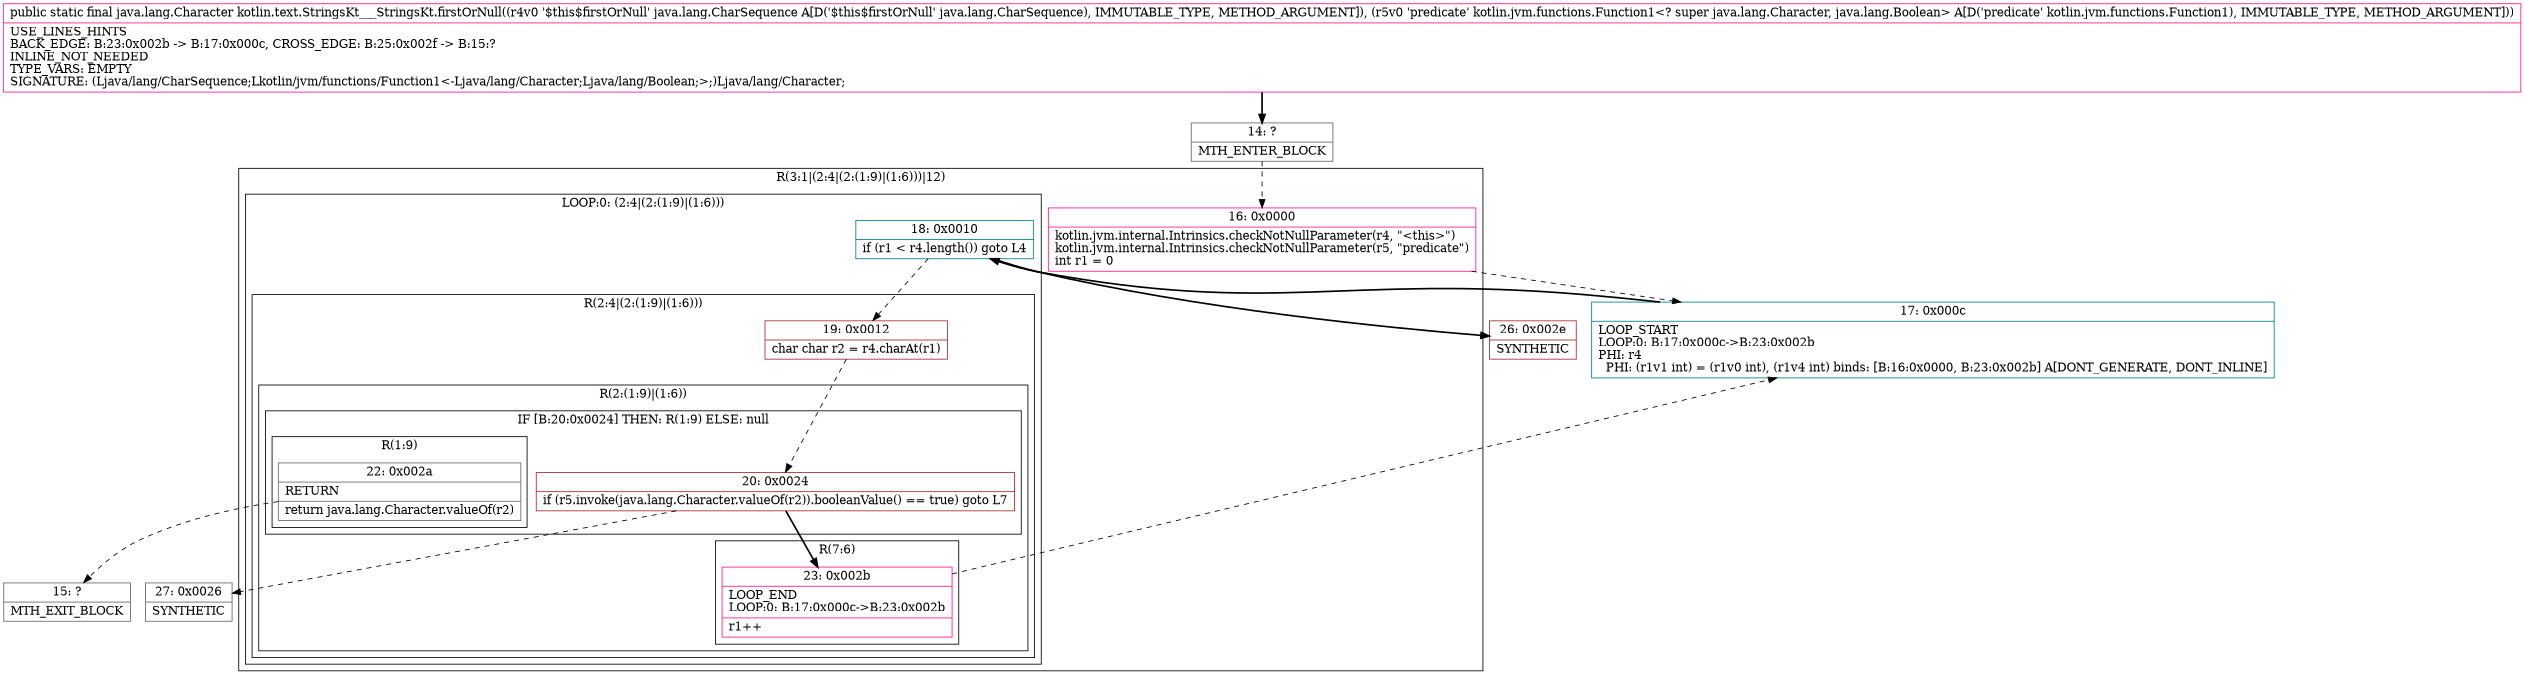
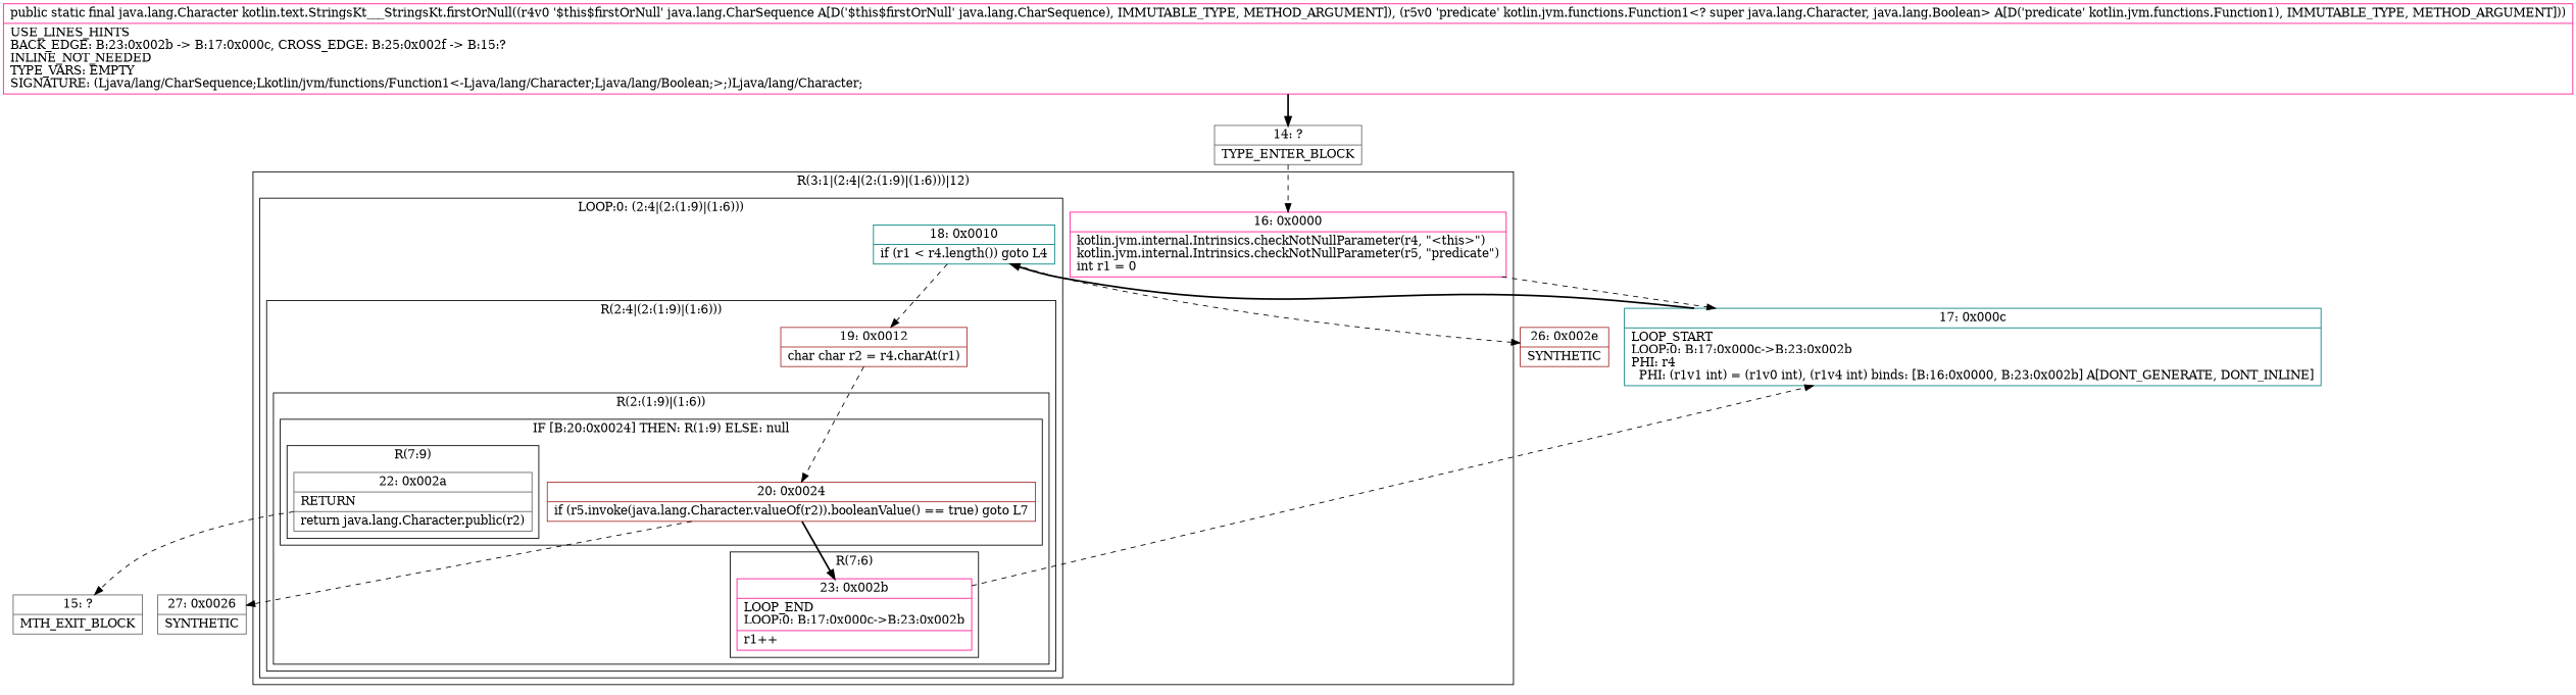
  digraph {
    node [color=gray40 shape=record]
    edge [style=dashed]
-   n1 [label="{22\:\ 0x002a|RETURN\l|return java.lang.Character.valueOf(r2)\l}"]
+   n1 [label="{22\:\ 0x002a|RETURN\l|return java.lang.Character.public(r2)\l}"]
    n2 [color=brown label="{20\:\ 0x0024|if (r5.invoke(java.lang.Character.valueOf(r2)).booleanValue() == true) goto L7\l}"]
    n3 [color=deeppink label="{23\:\ 0x002b|LOOP_END\lLOOP:0: B:17:0x000c\-\>B:23:0x002b\l|r1++\l}"]
    n4 [color=brown label="{19\:\ 0x0012|char char r2 = r4.charAt(r1)\l}"]
    n5 [color=teal label="{18\:\ 0x0010|if (r1 \< r4.length()) goto L4\l}"]
    n6 [color=deeppink label="{16\:\ 0x0000|kotlin.jvm.internal.Intrinsics.checkNotNullParameter(r4, \"\<this\>\")\lkotlin.jvm.internal.Intrinsics.checkNotNullParameter(r5, \"predicate\")\lint r1 = 0\l}"]
    n7 [label="{15\:\ ?|MTH_EXIT_BLOCK\l}"]
    n8 [label="{27\:\ 0x0026|SYNTHETIC\l}"]
    n9 [color=teal label="{17\:\ 0x000c|LOOP_START\lLOOP:0: B:17:0x000c\-\>B:23:0x002b\lPHI: r4 \l  PHI: (r1v1 int) = (r1v0 int), (r1v4 int) binds: [B:16:0x0000, B:23:0x002b] A[DONT_GENERATE, DONT_INLINE]\l}"]
    n10 [color=brown label="{26\:\ 0x002e|SYNTHETIC\l}"]
-   n11 [label="{14\:\ ?|MTH_ENTER_BLOCK\l}"]
+   n11 [label="{14\:\ ?|TYPE_ENTER_BLOCK\l}"]
    n12 [color=deeppink label="{public static final java.lang.Character kotlin.text.StringsKt___StringsKt.firstOrNull((r4v0 '$this$firstOrNull' java.lang.CharSequence A[D('$this$firstOrNull' java.lang.CharSequence), IMMUTABLE_TYPE, METHOD_ARGUMENT]), (r5v0 'predicate' kotlin.jvm.functions.Function1\<? super java.lang.Character, java.lang.Boolean\> A[D('predicate' kotlin.jvm.functions.Function1), IMMUTABLE_TYPE, METHOD_ARGUMENT]))  | USE_LINES_HINTS\lBACK_EDGE: B:23:0x002b \-\> B:17:0x000c, CROSS_EDGE: B:25:0x002f \-\> B:15:?\lINLINE_NOT_NEEDED\lTYPE_VARS: EMPTY\lSIGNATURE: (Ljava\/lang\/CharSequence;Lkotlin\/jvm\/functions\/Function1\<\-Ljava\/lang\/Character;Ljava\/lang\/Boolean;\>;)Ljava\/lang\/Character;\l}"]
    subgraph cluster_1 {
      label="R(3:1|(2:4|(2:(1:9)|(1:6)))|12)"
      n6
      subgraph cluster_2 {
        label="LOOP:0: (2:4|(2:(1:9)|(1:6)))"
        n5
        subgraph cluster_3 {
          label="R(2:4|(2:(1:9)|(1:6)))"
          n4
          subgraph cluster_4 {
            label="R(2:(1:9)|(1:6))"
            subgraph cluster_5 {
              label="IF [B:20:0x0024] THEN: R(1:9) ELSE: null"
              n2
              subgraph cluster_6 {
-               label="R(1:9)"
+               label="R(7:9)"
                n1
              }
            }
            subgraph cluster_7 {
              label="R(7:6)"
              n3
            }
          }
        }
      }
    }
    n1 -> n7
    n2 -> n3 [style=bold]
    n2 -> n8
    n3 -> n9
    n4 -> n2
    n5 -> n4
-   n5 -> n10 [style=bold]
+   n5 -> n10
    n6 -> n9
    n9 -> n5 [style=bold]
    n11 -> n6
    n12 -> n11 [style=bold]
  }
